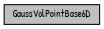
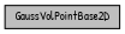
  digraph {
    fontname="Patrick Hand"
-   n1 [color=black fillcolor=grey75 fontcolor=black fontname="Patrick Hand" fontsize=10 height=0.2 label=GaussVolPointBase6D shape=record style=filled width=0.4]
+   n1 [color=black fillcolor=grey75 fontcolor=black fontname="Patrick Hand" fontsize=10 height=0.2 label=GaussVolPointBase2D shape=record style=filled width=0.4]
  }
